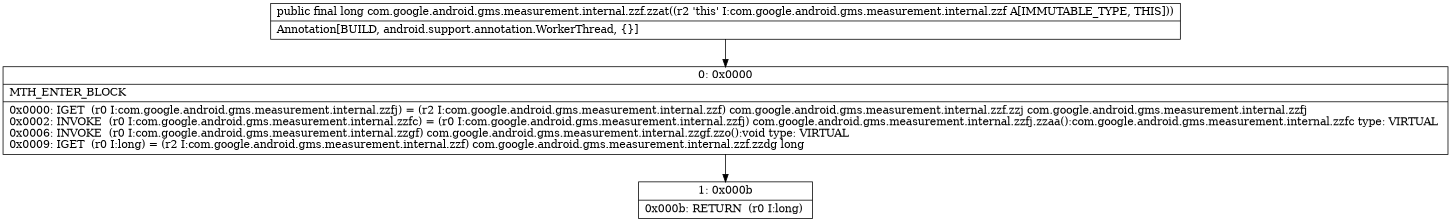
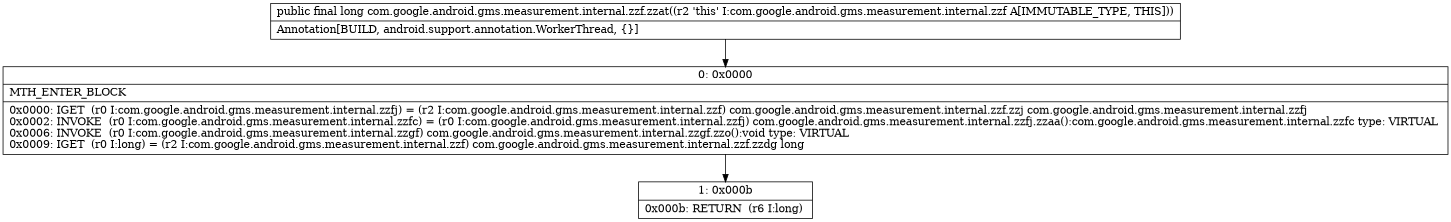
  digraph {
    node [shape=record]
    n1 [label="{0\:\ 0x0000|MTH_ENTER_BLOCK\l|0x0000: IGET  (r0 I:com.google.android.gms.measurement.internal.zzfj) = (r2 I:com.google.android.gms.measurement.internal.zzf) com.google.android.gms.measurement.internal.zzf.zzj com.google.android.gms.measurement.internal.zzfj \l0x0002: INVOKE  (r0 I:com.google.android.gms.measurement.internal.zzfc) = (r0 I:com.google.android.gms.measurement.internal.zzfj) com.google.android.gms.measurement.internal.zzfj.zzaa():com.google.android.gms.measurement.internal.zzfc type: VIRTUAL \l0x0006: INVOKE  (r0 I:com.google.android.gms.measurement.internal.zzgf) com.google.android.gms.measurement.internal.zzgf.zzo():void type: VIRTUAL \l0x0009: IGET  (r0 I:long) = (r2 I:com.google.android.gms.measurement.internal.zzf) com.google.android.gms.measurement.internal.zzf.zzdg long \l}"]
-   n2 [label="{1\:\ 0x000b|0x000b: RETURN  (r0 I:long) \l}"]
+   n2 [label="{1\:\ 0x000b|0x000b: RETURN  (r6 I:long) \l}"]
    n3 [label="{public final long com.google.android.gms.measurement.internal.zzf.zzat((r2 'this' I:com.google.android.gms.measurement.internal.zzf A[IMMUTABLE_TYPE, THIS]))  | Annotation[BUILD, android.support.annotation.WorkerThread, \{\}]\l}"]
    n1 -> n2
    n3 -> n1
  }
